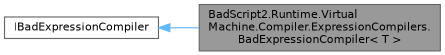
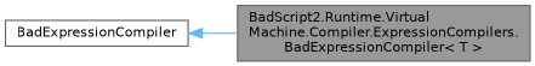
  digraph {
    rankdir=LR
    node [color=gray40 fontname=Helvetica fontsize=10 shape=box style=filled]
    n1 [fillcolor=grey60 fontcolor=black height=0.2 label="BadScript2.Runtime.Virtual\lMachine.Compiler.ExpressionCompilers.\lBadExpressionCompiler\< T \>" width=0.4]
-   n2 [fillcolor=white height=0.2 label=IBadExpressionCompiler width=0.4]
+   n2 [fillcolor=white height=0.2 label=BadExpressionCompiler width=0.4]
    n2 -> n1 [color=steelblue1 dir=back fontname=Helvetica fontsize=10 labelfontname=Helvetica labelfontsize=10 style=solid]
  }
